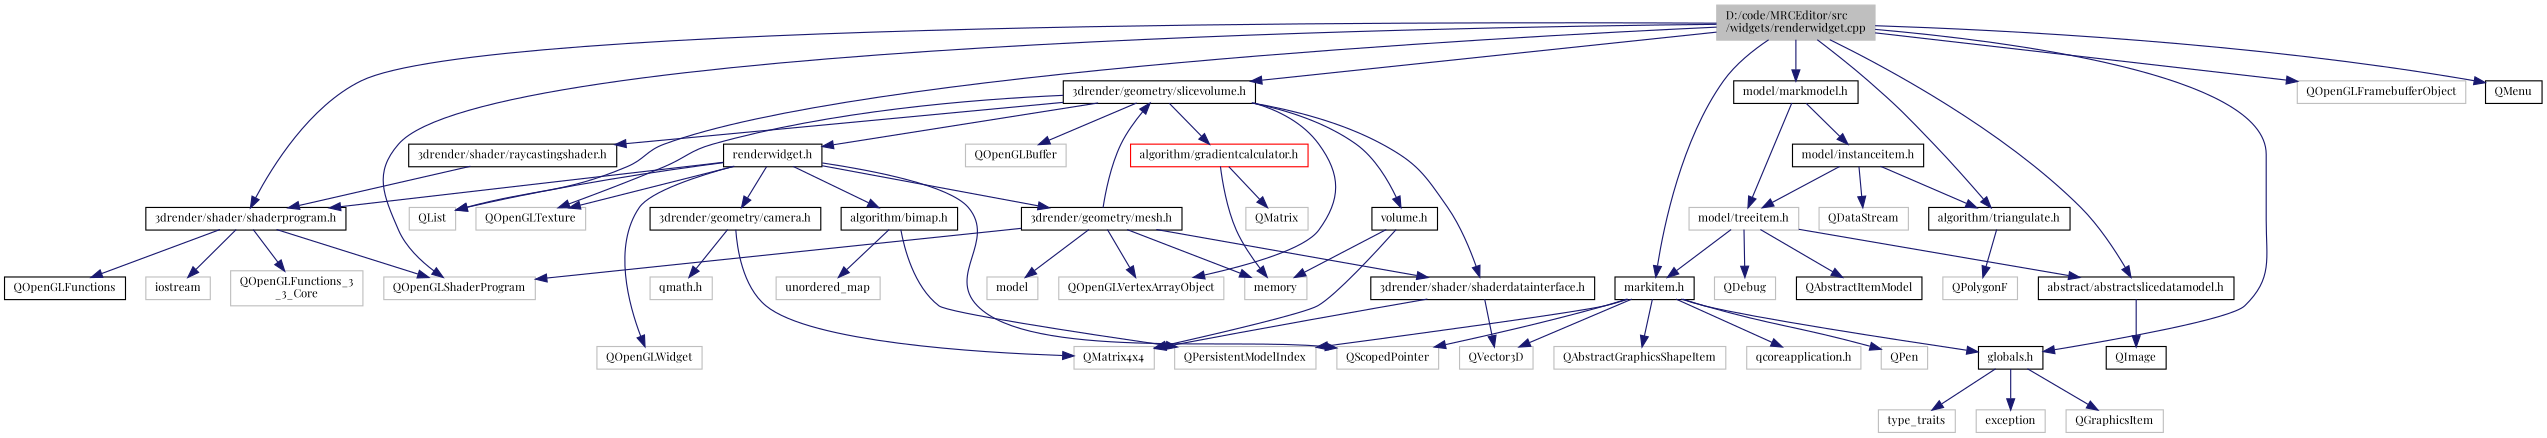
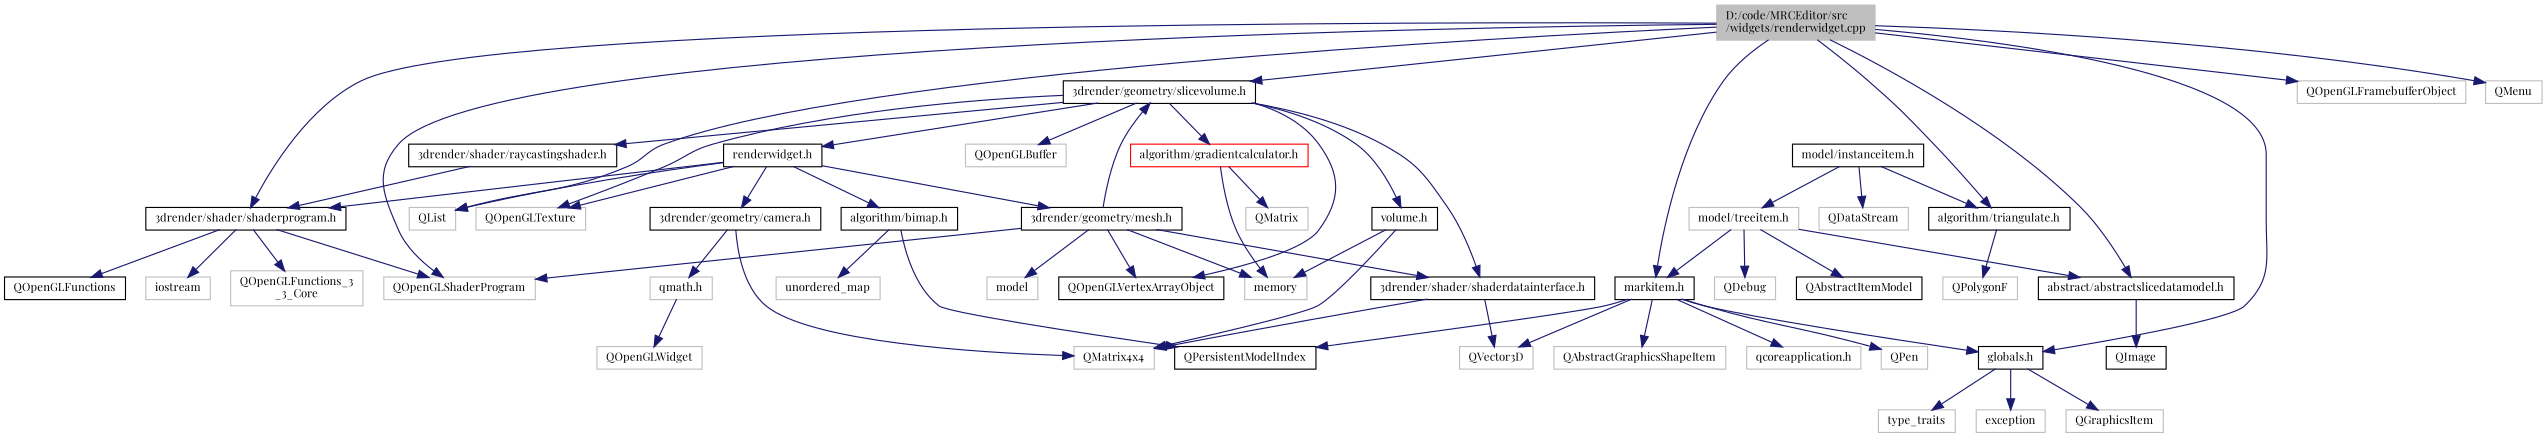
  digraph {
    fontname="Playfair Display"
    node [color=grey75 fillcolor=white fontname="Playfair Display" fontsize=10 shape=record style=filled]
    edge [color=midnightblue fontname="Playfair Display" fontsize=10 labelfontname=Helvetica labelfontsize=10 style=solid]
    n1 [fillcolor=grey75 fontcolor=black height=0.2 label="D:/code/MRCEditor/src\l/widgets/renderwidget.cpp" width=0.4]
    n2 [height=0.2 label=QOpenGLShaderProgram width=0.4]
    n3 [height=0.2 label=QOpenGLFramebufferObject width=0.4]
-   n4 [color=black height=0.2 label=QMenu width=0.4]
+   n4 [height=0.2 label=QMenu width=0.4]
    n5 [color=black height=0.2 label="3drender/shader/shaderprogram.h" width=0.4]
    n6 [color=black height=0.2 label="abstract/abstractslicedatamodel.h" width=0.4]
-   n7 [color=black height=0.2 label="model/markmodel.h" width=0.4]
    n8 [color=black height=0.2 label="markitem.h" width=0.4]
    n9 [color=black height=0.2 label="globals.h" width=0.4]
    n10 [color=black height=0.2 label="algorithm/triangulate.h" width=0.4]
    n11 [color=black height=0.2 label="3drender/geometry/slicevolume.h" width=0.4]
    n12 [height=0.2 label=QList width=0.4]
    n13 [color=black height=0.2 label="renderwidget.h" width=0.4]
    n14 [height=0.2 label=QOpenGLWidget width=0.4]
-   n15 [height=0.2 label=QScopedPointer width=0.4]
    n16 [color=black height=0.2 label="3drender/geometry/camera.h" width=0.4]
    n17 [color=black height=0.2 label="3drender/geometry/mesh.h" width=0.4]
    n18 [color=black height=0.2 label="algorithm/bimap.h" width=0.4]
    n19 [height=0.2 label=QOpenGLTexture width=0.4]
    n20 [color=black height=0.2 label=QOpenGLFunctions width=0.4]
    n21 [height=0.2 label=iostream width=0.4]
    n22 [height=0.2 label="QOpenGLFunctions_3\l_3_Core" width=0.4]
    n23 [color=black height=0.2 label=QImage width=0.4]
    n24 [height=0.2 label="model/treeitem.h" width=0.4]
    n25 [color=black height=0.2 label="model/instanceitem.h" width=0.4]
    n26 [height=0.2 label=QVector3D width=0.4]
-   n27 [height=0.2 label=QPersistentModelIndex width=0.4]
+   n27 [color=black height=0.2 label=QPersistentModelIndex width=0.4]
    n28 [height=0.2 label=QAbstractGraphicsShapeItem width=0.4]
    n29 [height=0.2 label="qcoreapplication.h" width=0.4]
    n30 [height=0.2 label=QPen width=0.4]
    n31 [height=0.2 label=type_traits width=0.4]
    n32 [height=0.2 label=exception width=0.4]
    n33 [height=0.2 label=QGraphicsItem width=0.4]
    n34 [height=0.2 label=QPolygonF width=0.4]
    n35 [height=0.2 label=QOpenGLBuffer width=0.4]
-   n36 [height=0.2 label=QOpenGLVertexArrayObject width=0.4]
+   n36 [color=black height=0.2 label=QOpenGLVertexArrayObject width=0.4]
    n37 [color=black height=0.2 label="3drender/shader/shaderdatainterface.h" width=0.4]
    n38 [color=black height=0.2 label="volume.h" width=0.4]
    n39 [color=black height=0.2 label="3drender/shader/raycastingshader.h" width=0.4]
    n40 [color=red height=0.2 label="algorithm/gradientcalculator.h" width=0.4]
    n41 [height=0.2 label="qmath.h" width=0.4]
    n42 [height=0.2 label=QMatrix4x4 width=0.4]
    n43 [height=0.2 label=memory width=0.4]
    n44 [height=0.2 label=model width=0.4]
    n45 [height=0.2 label=unordered_map width=0.4]
    n46 [height=0.2 label=QDebug width=0.4]
    n47 [color=black height=0.2 label=QAbstractItemModel width=0.4]
    n48 [height=0.2 label=QDataStream width=0.4]
    n49 [height=0.2 label=QMatrix width=0.4]
    n1 -> n2
    n1 -> n3
    n1 -> n4
    n1 -> n5
    n1 -> n6
-   n1 -> n7
    n1 -> n8
    n1 -> n9
    n1 -> n10
    n1 -> n11
    n1 -> n12
    n5 -> n2
    n5 -> n20
    n5 -> n21
    n5 -> n22
    n6 -> n23
-   n7 -> n24
-   n7 -> n25
    n8 -> n9
-   n8 -> n15
    n8 -> n26
    n8 -> n27
    n8 -> n28
    n8 -> n29
    n8 -> n30
    n9 -> n31
    n9 -> n32
    n9 -> n33
    n10 -> n34
    n11 -> n13
    n11 -> n19
    n11 -> n35
    n11 -> n36
    n11 -> n37
    n11 -> n38
    n11 -> n39
    n11 -> n40
    n13 -> n5
    n13 -> n12
-   n13 -> n14
-   n13 -> n15
+   n41 -> n14
    n13 -> n16
    n13 -> n17
    n13 -> n18
    n13 -> n19
    n16 -> n41
    n16 -> n42
    n17 -> n2
    n17 -> n11
    n17 -> n36
    n17 -> n37
    n17 -> n43
    n17 -> n44
    n18 -> n27
    n18 -> n45
    n24 -> n6
    n24 -> n8
    n24 -> n46
    n24 -> n47
    n25 -> n10
    n25 -> n24
    n25 -> n48
    n37 -> n26
    n37 -> n42
    n38 -> n42
    n38 -> n43
    n39 -> n5
    n40 -> n43
    n40 -> n49
  }
